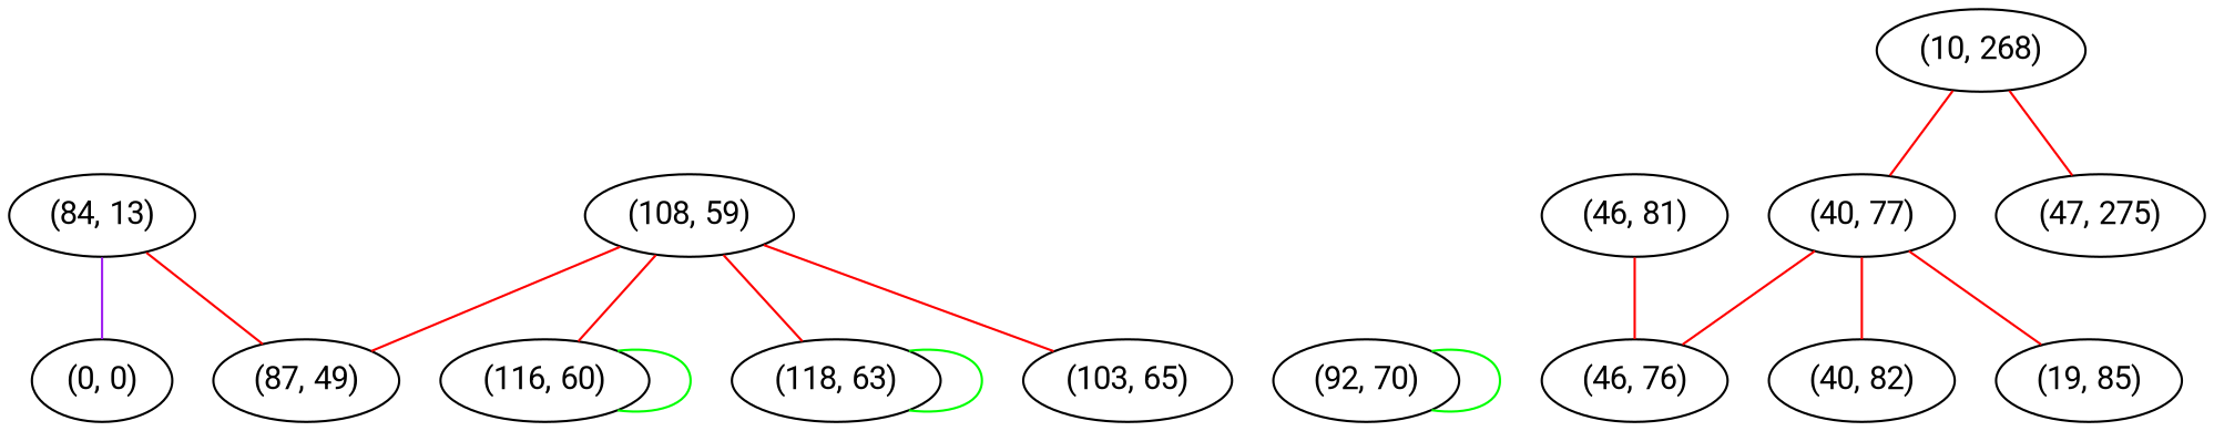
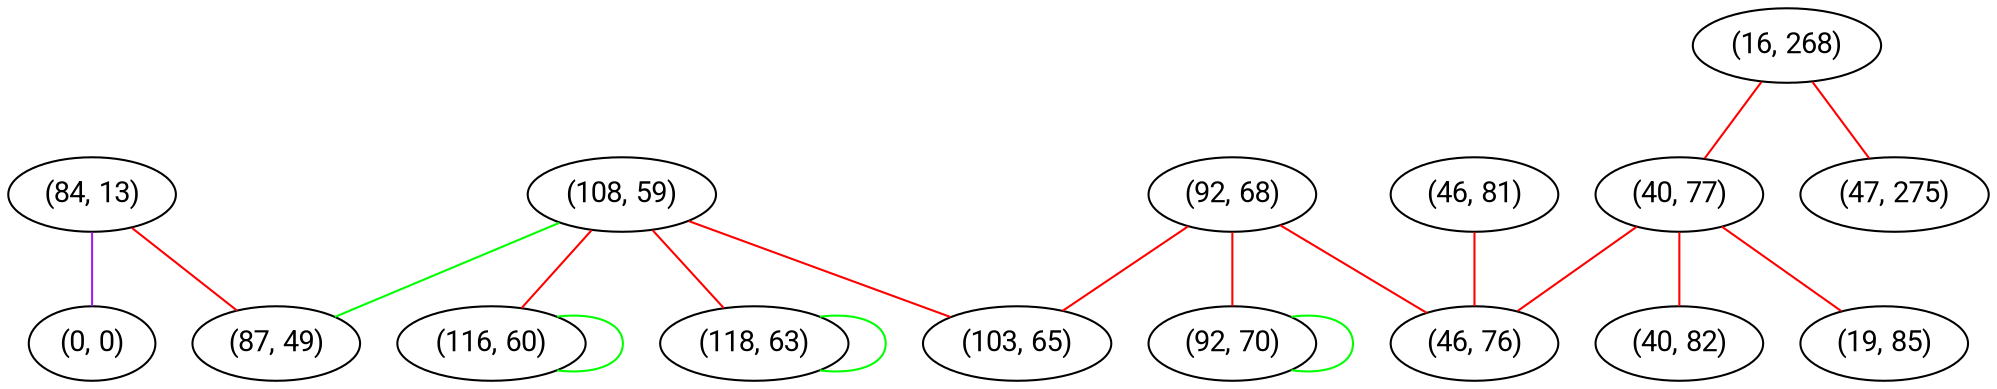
  graph {
    fontname=Roboto
    node [fontname=Roboto]
    edge [color=red fontname=Roboto weight=1]
    "(84, 13)"
    "(87, 49)"
    "(0, 0)"
    "(46, 81)"
    "(46, 76)"
+   "(92, 68)"
    "(103, 65)"
    "(92, 70)"
    "(40, 77)"
    "(40, 82)"
    "(19, 85)"
    "(108, 59)"
    "(116, 60)"
    "(118, 63)"
-   "(10, 268)"
+   "(10, 268)" [label="(16, 268)"]
    "(47, 275)"
    "(84, 13)" -- "(87, 49)"
    "(84, 13)" -- "(0, 0)" [color=purple weight=4]
    "(46, 81)" -- "(46, 76)"
+   "(92, 68)" -- "(46, 76)"
+   "(92, 68)" -- "(103, 65)"
+   "(92, 68)" -- "(92, 70)"
    "(92, 70)" -- "(92, 70)" [color=green weight=2]
    "(40, 77)" -- "(46, 76)"
    "(40, 77)" -- "(40, 82)"
    "(40, 77)" -- "(19, 85)"
-   "(108, 59)" -- "(87, 49)"
+   "(108, 59)" -- "(87, 49)" [color=green]
    "(108, 59)" -- "(103, 65)"
    "(108, 59)" -- "(116, 60)"
    "(108, 59)" -- "(118, 63)"
    "(116, 60)" -- "(116, 60)" [color=green weight=2]
    "(118, 63)" -- "(118, 63)" [color=green weight=2]
    "(10, 268)" -- "(40, 77)"
    "(10, 268)" -- "(47, 275)"
  }
